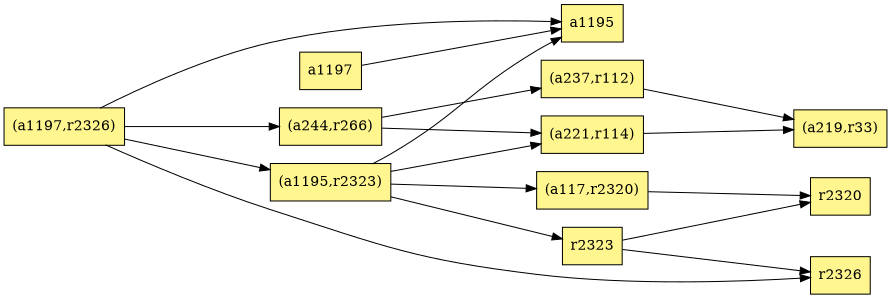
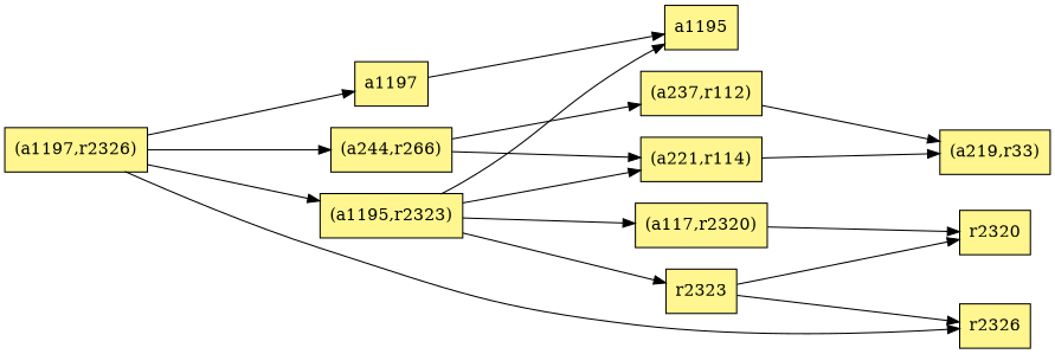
  digraph {
    rankdir=LR
    ranksep=2.0
    node [fillcolor=khaki1 shape=record style=filled]
    n1 [label="{a1195}"]
    n2 [label="{(a117,r2320)}"]
    n3 [label="{r2320}"]
    n4 [label="{(a244,r266)}"]
    n5 [label="{(a221,r114)}"]
    n6 [label="{(a237,r112)}"]
    n7 [label="{(a219,r33)}"]
    n8 [label="{a1197}"]
    n9 [label="{r2323}"]
    n10 [label="{r2326}"]
    n11 [label="{(a1197,r2326)}"]
    n12 [label="{(a1195,r2323)}"]
    n2 -> n3
    n4 -> n5
    n4 -> n6
    n5 -> n7
    n6 -> n7
    n8 -> n1
    n9 -> n3
    n9 -> n10
    n11 -> n4
-   n11 -> n1
+   n11 -> n8
    n11 -> n10
    n11 -> n12
    n12 -> n1
    n12 -> n2
    n12 -> n5
    n12 -> n9
  }
